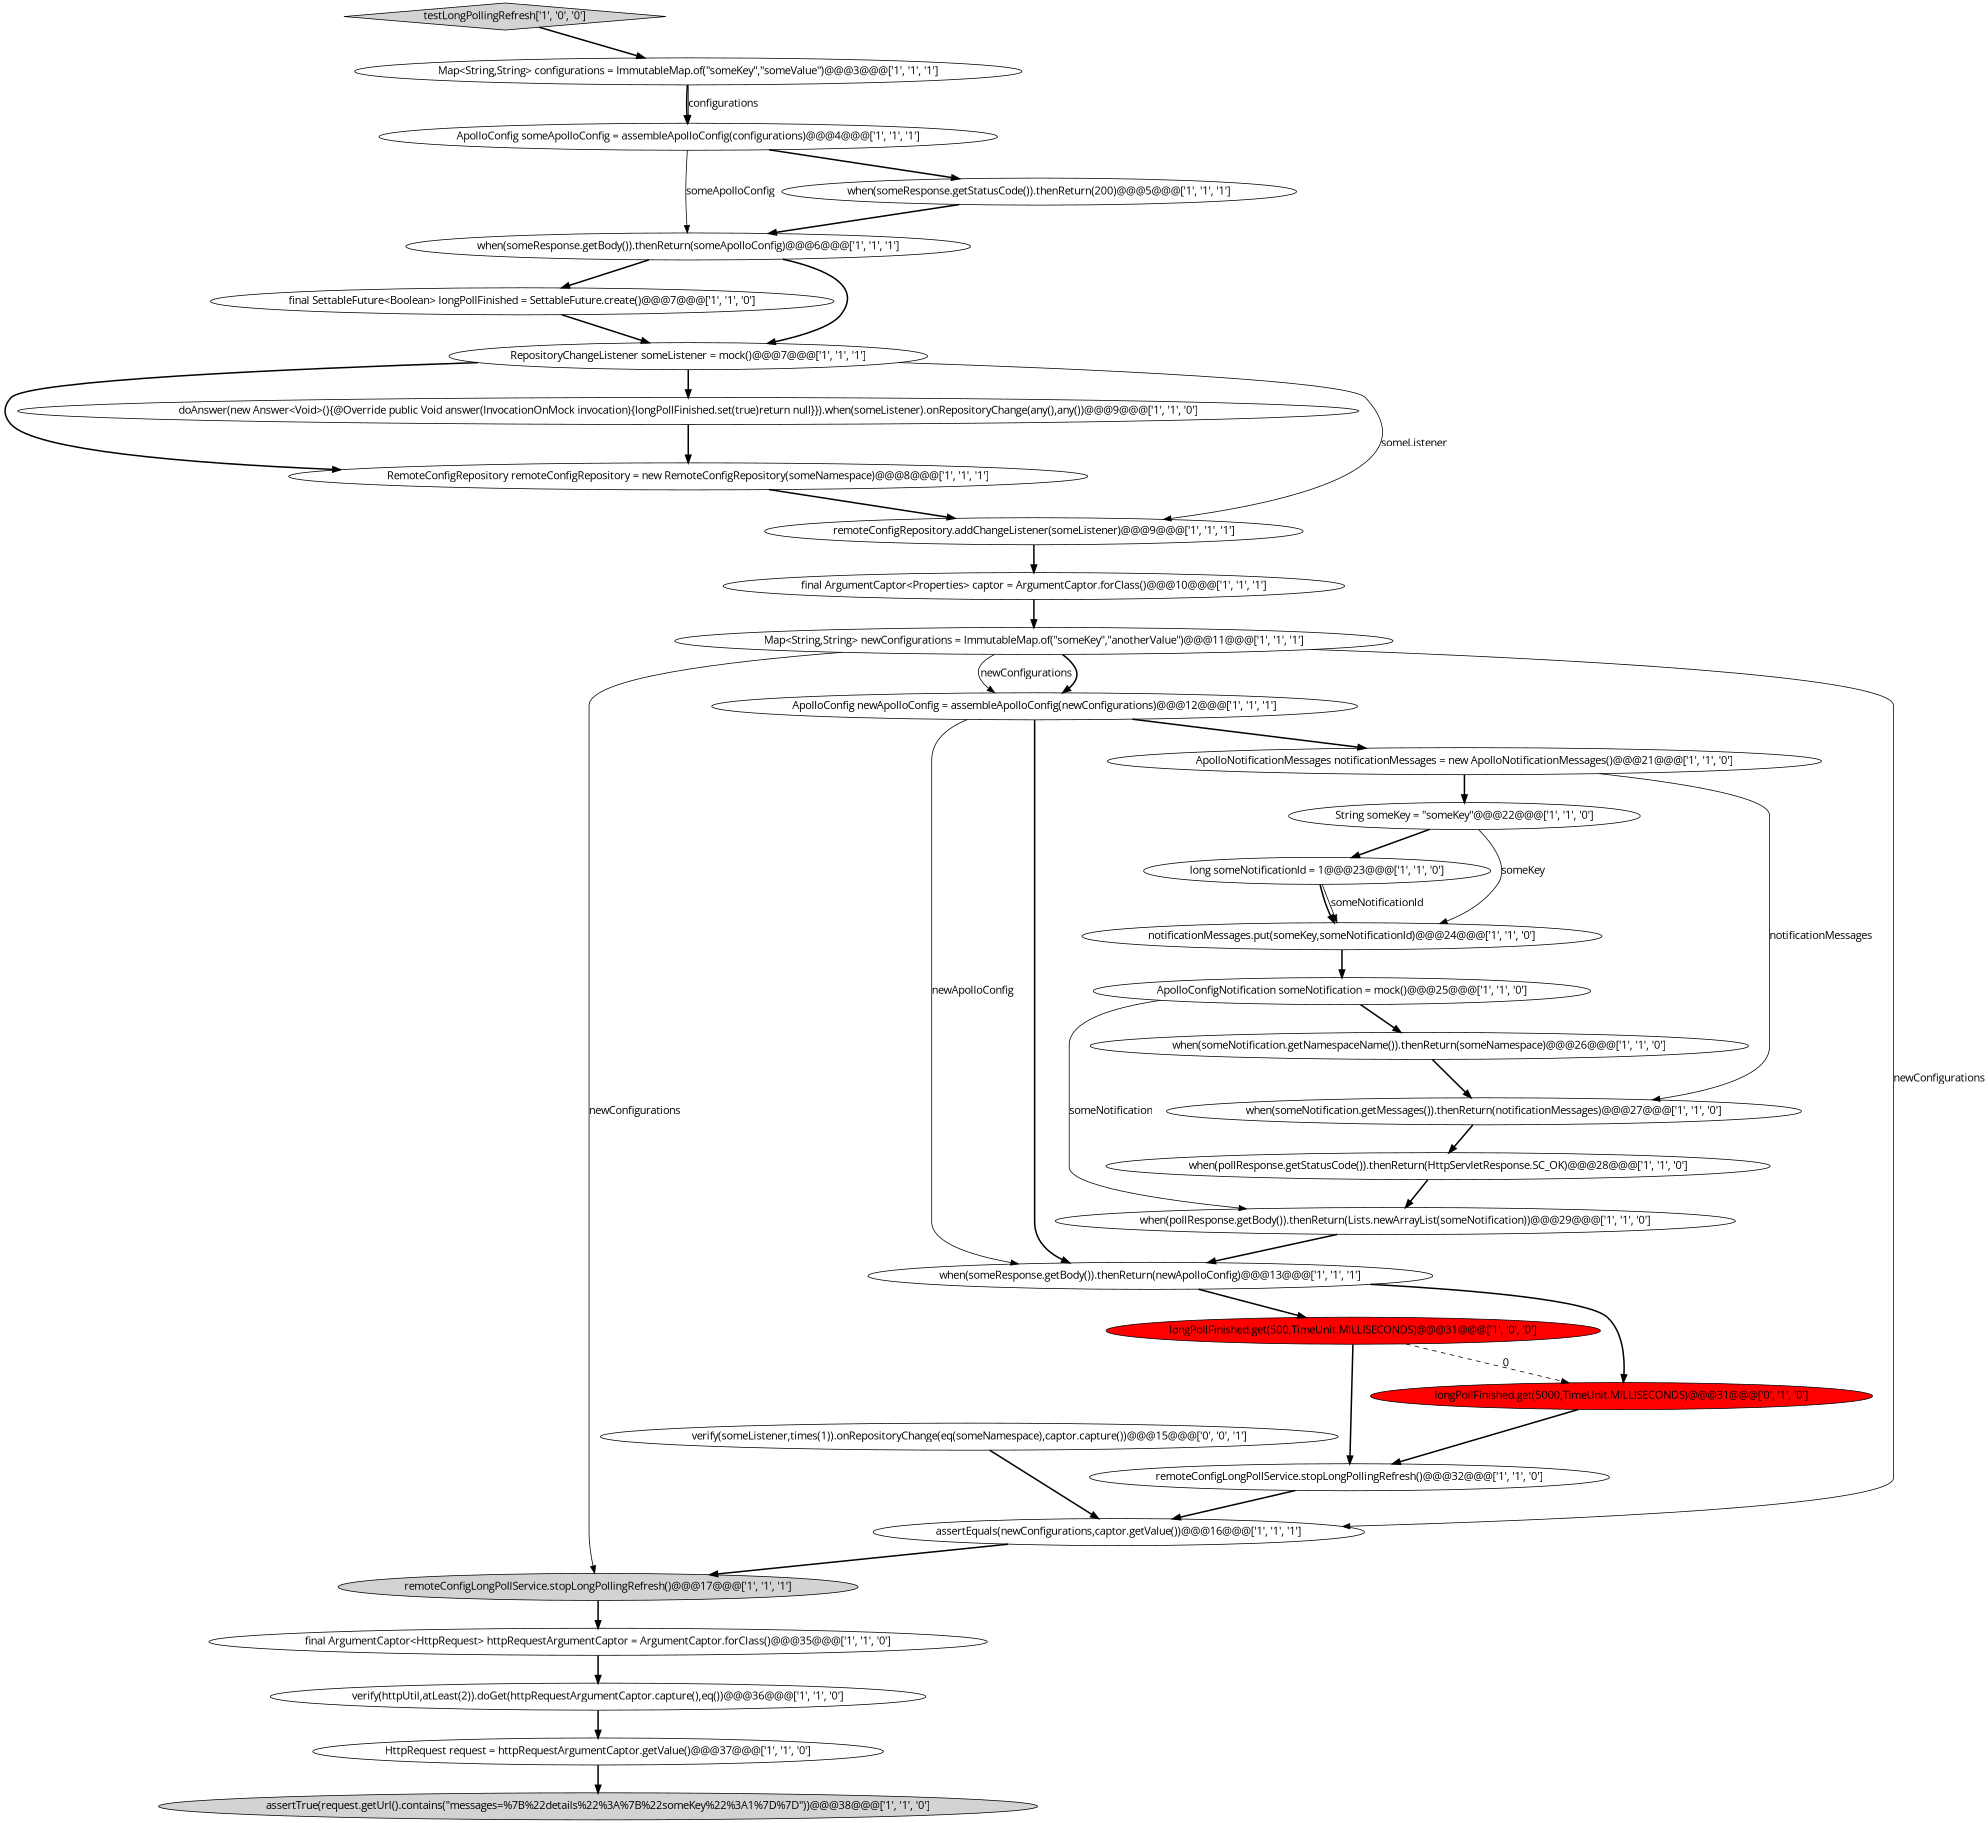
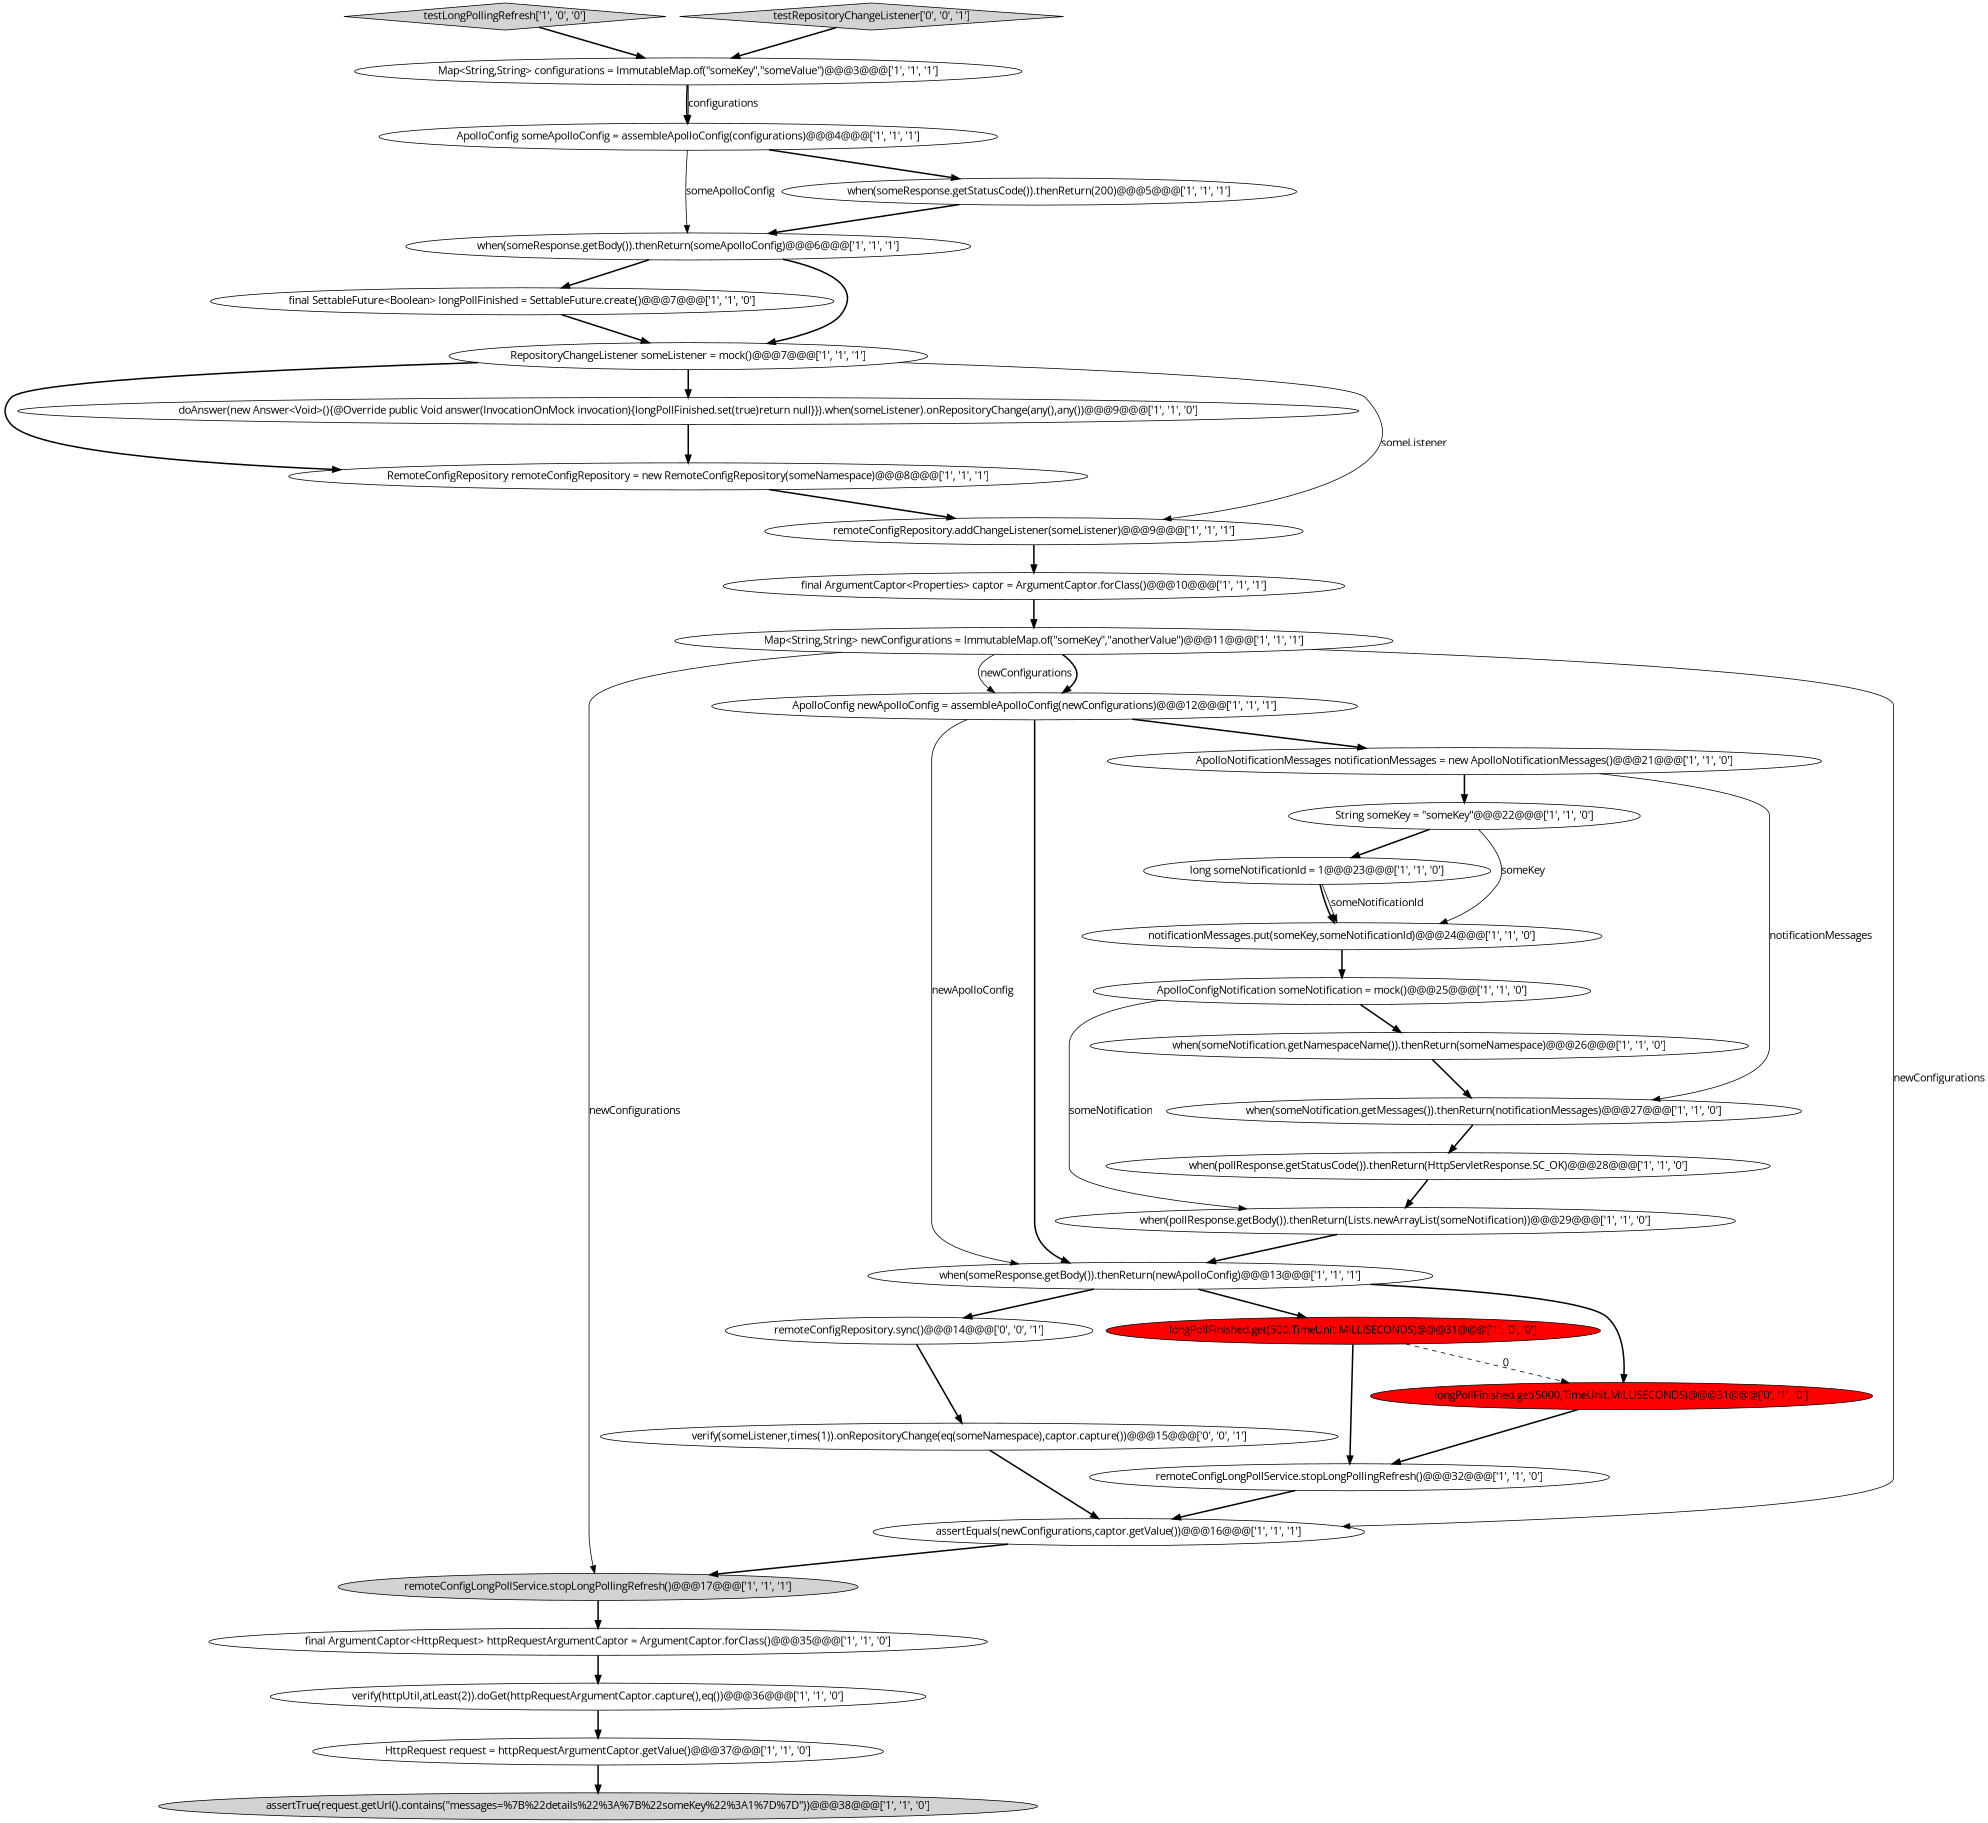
  digraph {
    fontname="Open Sans"
    node [fillcolor=white fontname="Open Sans" shape=ellipse style=filled]
    edge [fontname="Open Sans" style=bold]
    n1 [label="when(someResponse.getBody()).thenReturn(someApolloConfig)@@@6@@@['1', '1', '1']"]
    n2 [label="final SettableFuture<Boolean> longPollFinished = SettableFuture.create()@@@7@@@['1', '1', '0']"]
    n3 [label="RepositoryChangeListener someListener = mock()@@@7@@@['1', '1', '1']"]
    n4 [label="doAnswer(new Answer<Void>(){@Override public Void answer(InvocationOnMock invocation){longPollFinished.set(true)return null}}).when(someListener).onRepositoryChange(any(),any())@@@9@@@['1', '1', '0']"]
    n5 [label="RemoteConfigRepository remoteConfigRepository = new RemoteConfigRepository(someNamespace)@@@8@@@['1', '1', '1']"]
    n6 [label="remoteConfigRepository.addChangeListener(someListener)@@@9@@@['1', '1', '1']"]
    n7 [label="verify(httpUtil,atLeast(2)).doGet(httpRequestArgumentCaptor.capture(),eq())@@@36@@@['1', '1', '0']"]
    n8 [label="HttpRequest request = httpRequestArgumentCaptor.getValue()@@@37@@@['1', '1', '0']"]
    n9 [fillcolor=lightgray label="assertTrue(request.getUrl().contains(\"messages=%7B%22details%22%3A%7B%22someKey%22%3A1%7D%7D\"))@@@38@@@['1', '1', '0']"]
    n10 [label="assertEquals(newConfigurations,captor.getValue())@@@16@@@['1', '1', '1']"]
    n11 [fillcolor=lightgray label="remoteConfigLongPollService.stopLongPollingRefresh()@@@17@@@['1', '1', '1']"]
    n12 [label="final ArgumentCaptor<HttpRequest> httpRequestArgumentCaptor = ArgumentCaptor.forClass()@@@35@@@['1', '1', '0']"]
    n13 [label="when(someResponse.getBody()).thenReturn(newApolloConfig)@@@13@@@['1', '1', '1']"]
    n14 [fillcolor=red label="longPollFinished.get(500,TimeUnit.MILLISECONDS)@@@31@@@['1', '0', '0']"]
    n15 [fillcolor=red label="longPollFinished.get(5000,TimeUnit.MILLISECONDS)@@@31@@@['0', '1', '0']"]
+   n16 [label="remoteConfigRepository.sync()@@@14@@@['0', '0', '1']"]
    n17 [label="remoteConfigLongPollService.stopLongPollingRefresh()@@@32@@@['1', '1', '0']"]
    n18 [label="verify(someListener,times(1)).onRepositoryChange(eq(someNamespace),captor.capture())@@@15@@@['0', '0', '1']"]
    n19 [label="Map<String,String> configurations = ImmutableMap.of(\"someKey\",\"someValue\")@@@3@@@['1', '1', '1']"]
    n20 [label="ApolloConfig someApolloConfig = assembleApolloConfig(configurations)@@@4@@@['1', '1', '1']"]
    n21 [label="when(someResponse.getStatusCode()).thenReturn(200)@@@5@@@['1', '1', '1']"]
    n22 [label="ApolloConfig newApolloConfig = assembleApolloConfig(newConfigurations)@@@12@@@['1', '1', '1']"]
    n23 [label="ApolloNotificationMessages notificationMessages = new ApolloNotificationMessages()@@@21@@@['1', '1', '0']"]
    n24 [label="when(someNotification.getMessages()).thenReturn(notificationMessages)@@@27@@@['1', '1', '0']"]
    n25 [label="String someKey = \"someKey\"@@@22@@@['1', '1', '0']"]
    n26 [fillcolor=lightgray label="testLongPollingRefresh['1', '0', '0']" shape=diamond]
    n27 [label="when(pollResponse.getBody()).thenReturn(Lists.newArrayList(someNotification))@@@29@@@['1', '1', '0']"]
    n28 [label="final ArgumentCaptor<Properties> captor = ArgumentCaptor.forClass()@@@10@@@['1', '1', '1']"]
    n29 [label="Map<String,String> newConfigurations = ImmutableMap.of(\"someKey\",\"anotherValue\")@@@11@@@['1', '1', '1']"]
    n30 [label="when(someNotification.getNamespaceName()).thenReturn(someNamespace)@@@26@@@['1', '1', '0']"]
    n31 [label="when(pollResponse.getStatusCode()).thenReturn(HttpServletResponse.SC_OK)@@@28@@@['1', '1', '0']"]
    n32 [label="notificationMessages.put(someKey,someNotificationId)@@@24@@@['1', '1', '0']"]
    n33 [label="long someNotificationId = 1@@@23@@@['1', '1', '0']"]
    n34 [label="ApolloConfigNotification someNotification = mock()@@@25@@@['1', '1', '0']"]
+   n35 [fillcolor=lightgray label="testRepositoryChangeListener['0', '0', '1']" shape=diamond]
    n1 -> n2
    n1 -> n3
    n2 -> n3
    n3 -> n4
    n3 -> n5
    n3 -> n6 [label=someListener style=solid]
    n4 -> n5
    n5 -> n6
    n6 -> n28
    n7 -> n8
    n8 -> n9
    n10 -> n11
    n11 -> n12
    n12 -> n7
    n13 -> n14
    n13 -> n15
+   n13 -> n16
    n14 -> n15 [label=0 style=dashed]
    n14 -> n17
    n15 -> n17
+   n16 -> n18
    n17 -> n10
    n18 -> n10
    n19 -> n20
    n19 -> n20 [label=configurations style=solid]
    n20 -> n1 [label=someApolloConfig style=solid]
    n20 -> n21
    n21 -> n1
    n22 -> n13 [label=newApolloConfig style=solid]
    n22 -> n13
    n22 -> n23
    n23 -> n24 [label=notificationMessages style=solid]
    n23 -> n25
    n24 -> n31
    n25 -> n32 [label=someKey style=solid]
    n25 -> n33
    n26 -> n19
    n27 -> n13
    n28 -> n29
    n29 -> n10 [label=newConfigurations style=solid]
    n29 -> n11 [label=newConfigurations style=solid]
    n29 -> n22
    n29 -> n22 [label=newConfigurations style=solid]
    n30 -> n24
    n31 -> n27
    n32 -> n34
    n33 -> n32 [label=someNotificationId style=solid]
    n33 -> n32
    n34 -> n27 [label=someNotification style=solid]
    n34 -> n30
+   n35 -> n19
  }
